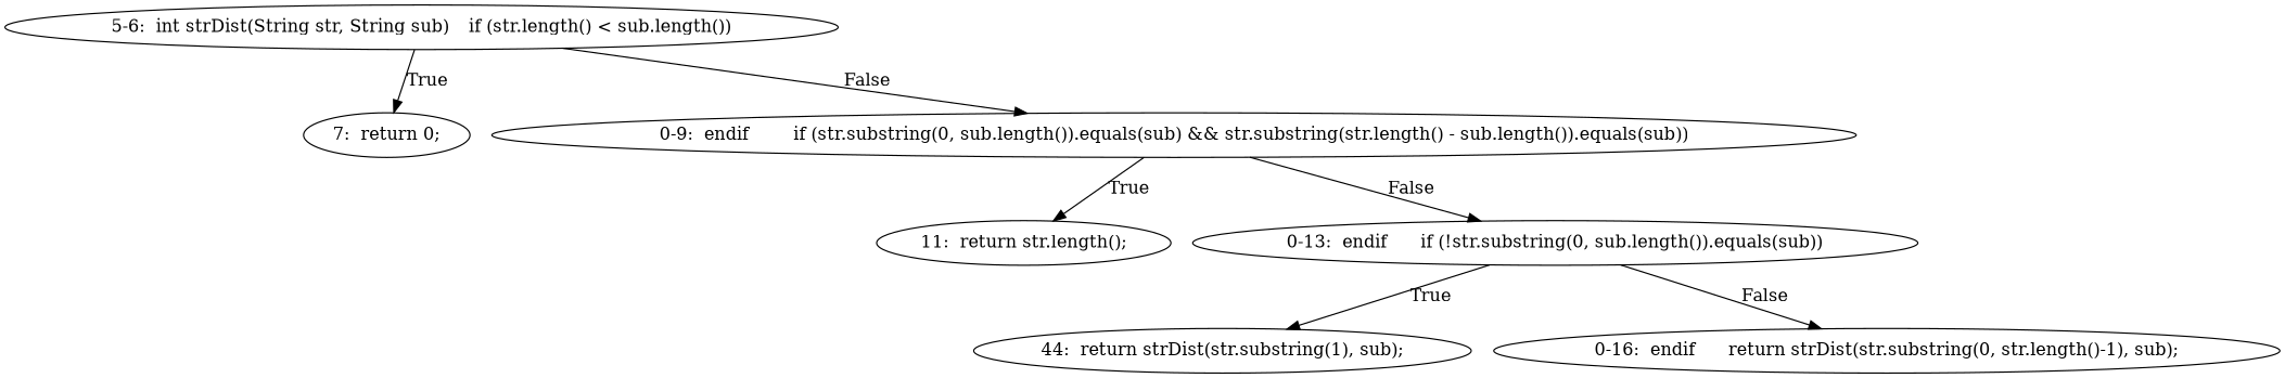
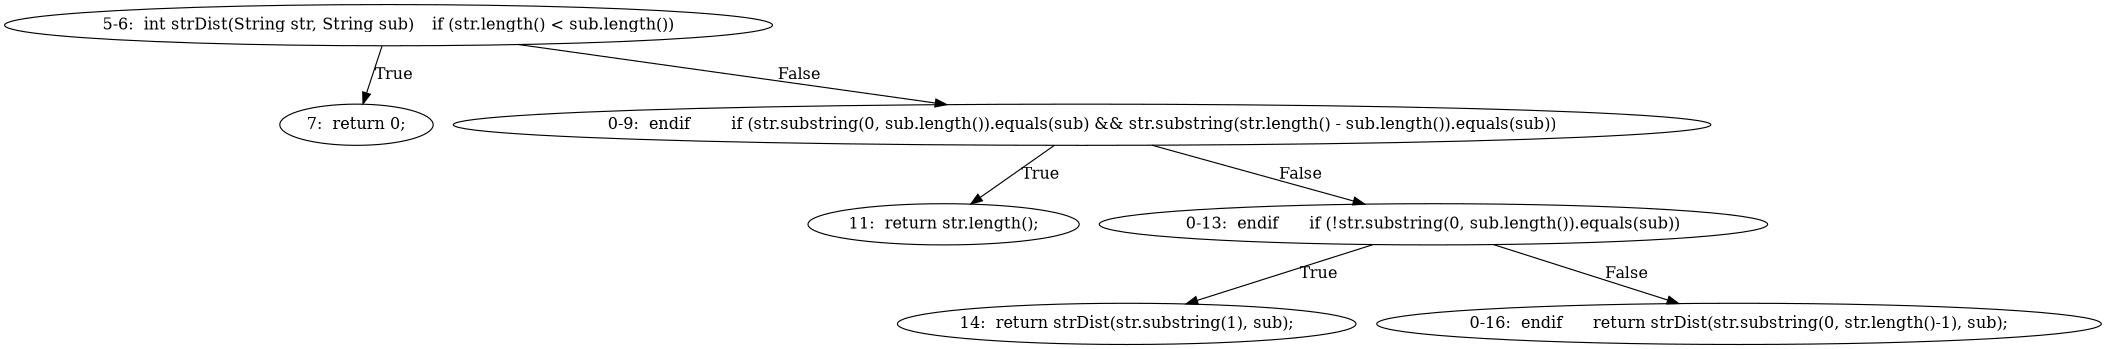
  digraph {
    n1 [label="5-6:  int strDist(String str, String sub)	if (str.length() < sub.length())"]
    n2 [label="7:  return 0;"]
    n3 [label="0-9:  endif	if (str.substring(0, sub.length()).equals(sub) && str.substring(str.length() - sub.length()).equals(sub))"]
    n4 [label="11:  return str.length();"]
    n5 [label="0-13:  endif	if (!str.substring(0, sub.length()).equals(sub))"]
-   n6 [label="44:  return strDist(str.substring(1), sub);"]
+   n6 [label="14:  return strDist(str.substring(1), sub);"]
    n7 [label="0-16:  endif	return strDist(str.substring(0, str.length()-1), sub);"]
    n1 -> n2 [label=True]
    n1 -> n3 [label=False]
    n3 -> n4 [label=True]
    n3 -> n5 [label=False]
    n5 -> n6 [label=True]
    n5 -> n7 [label=False]
  }
